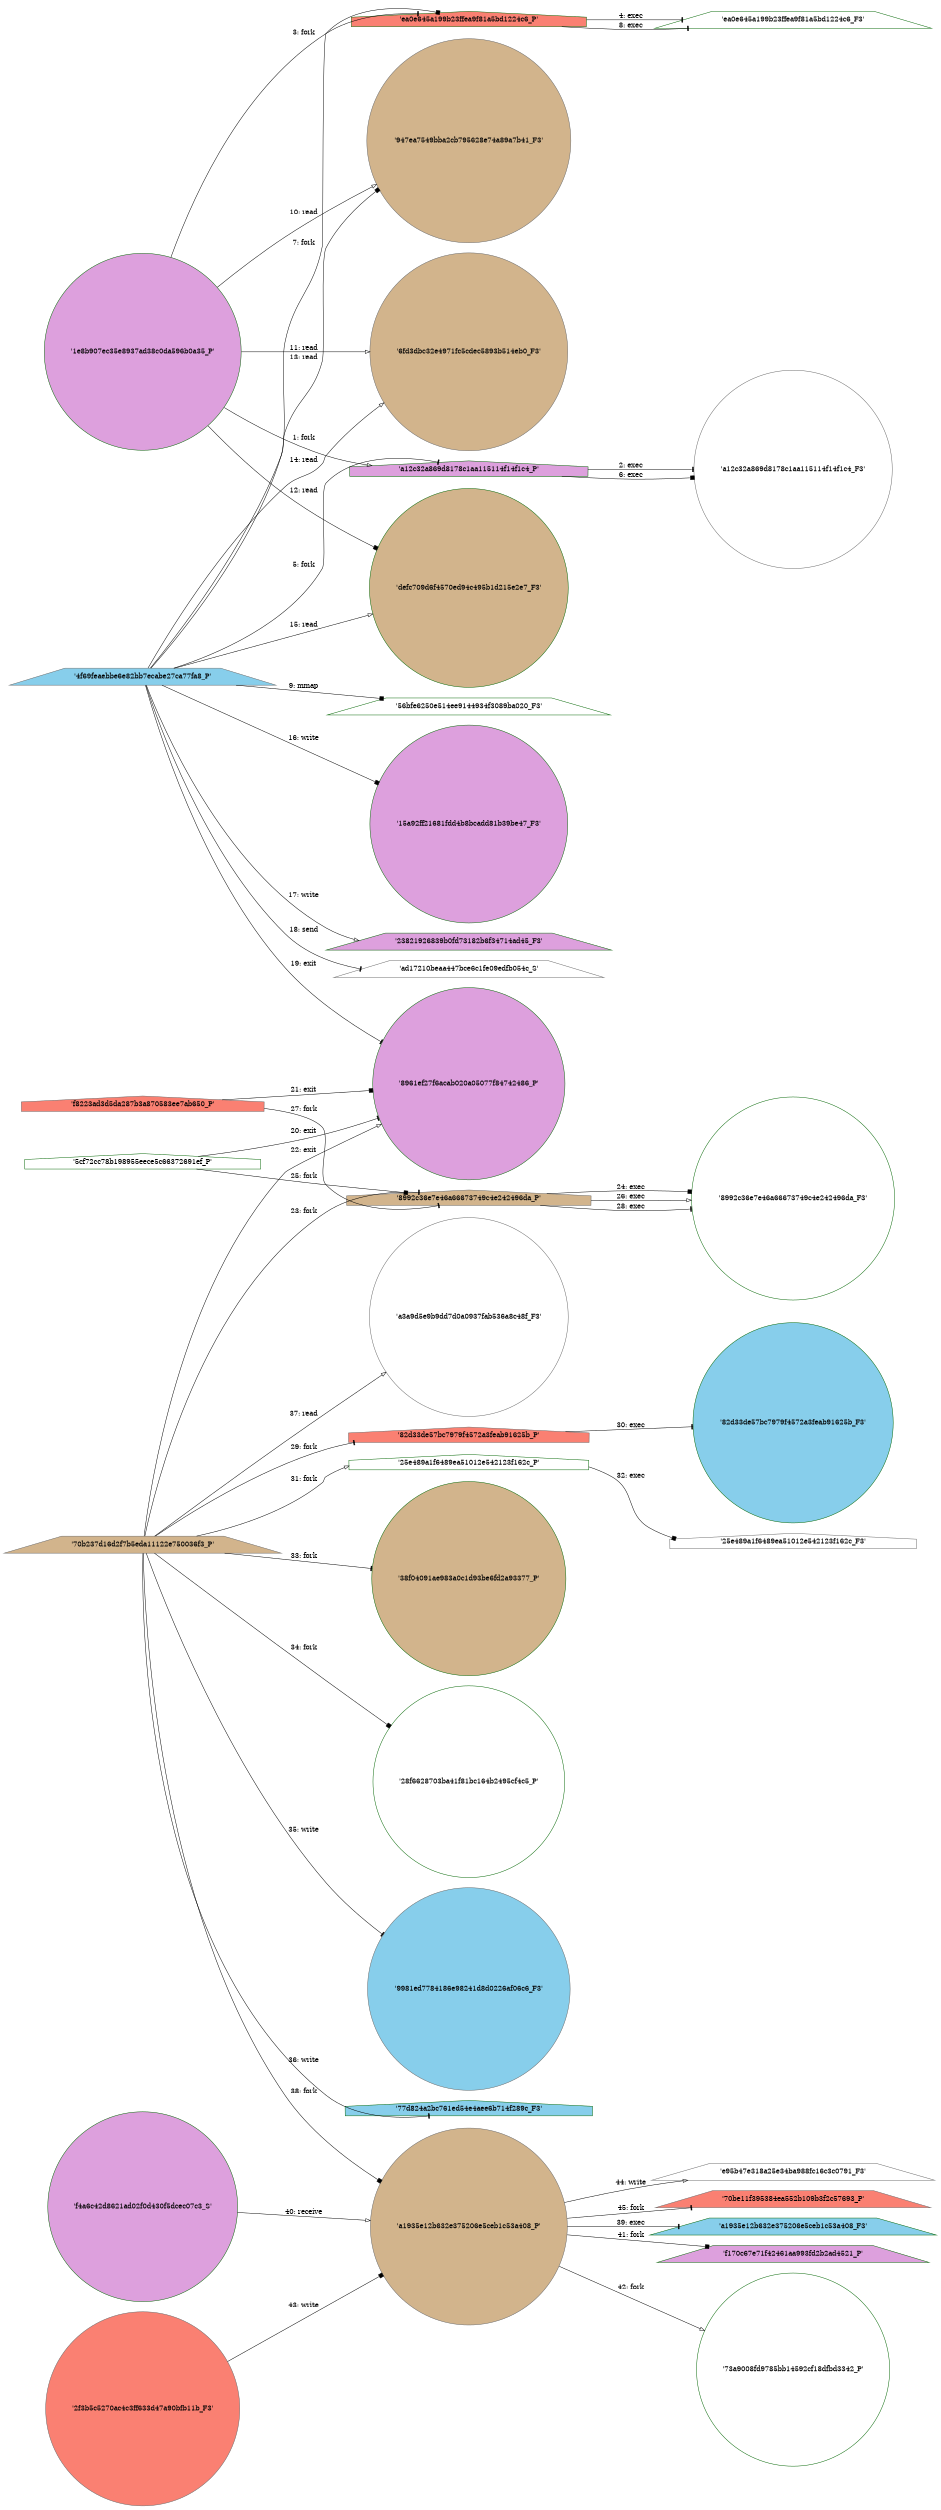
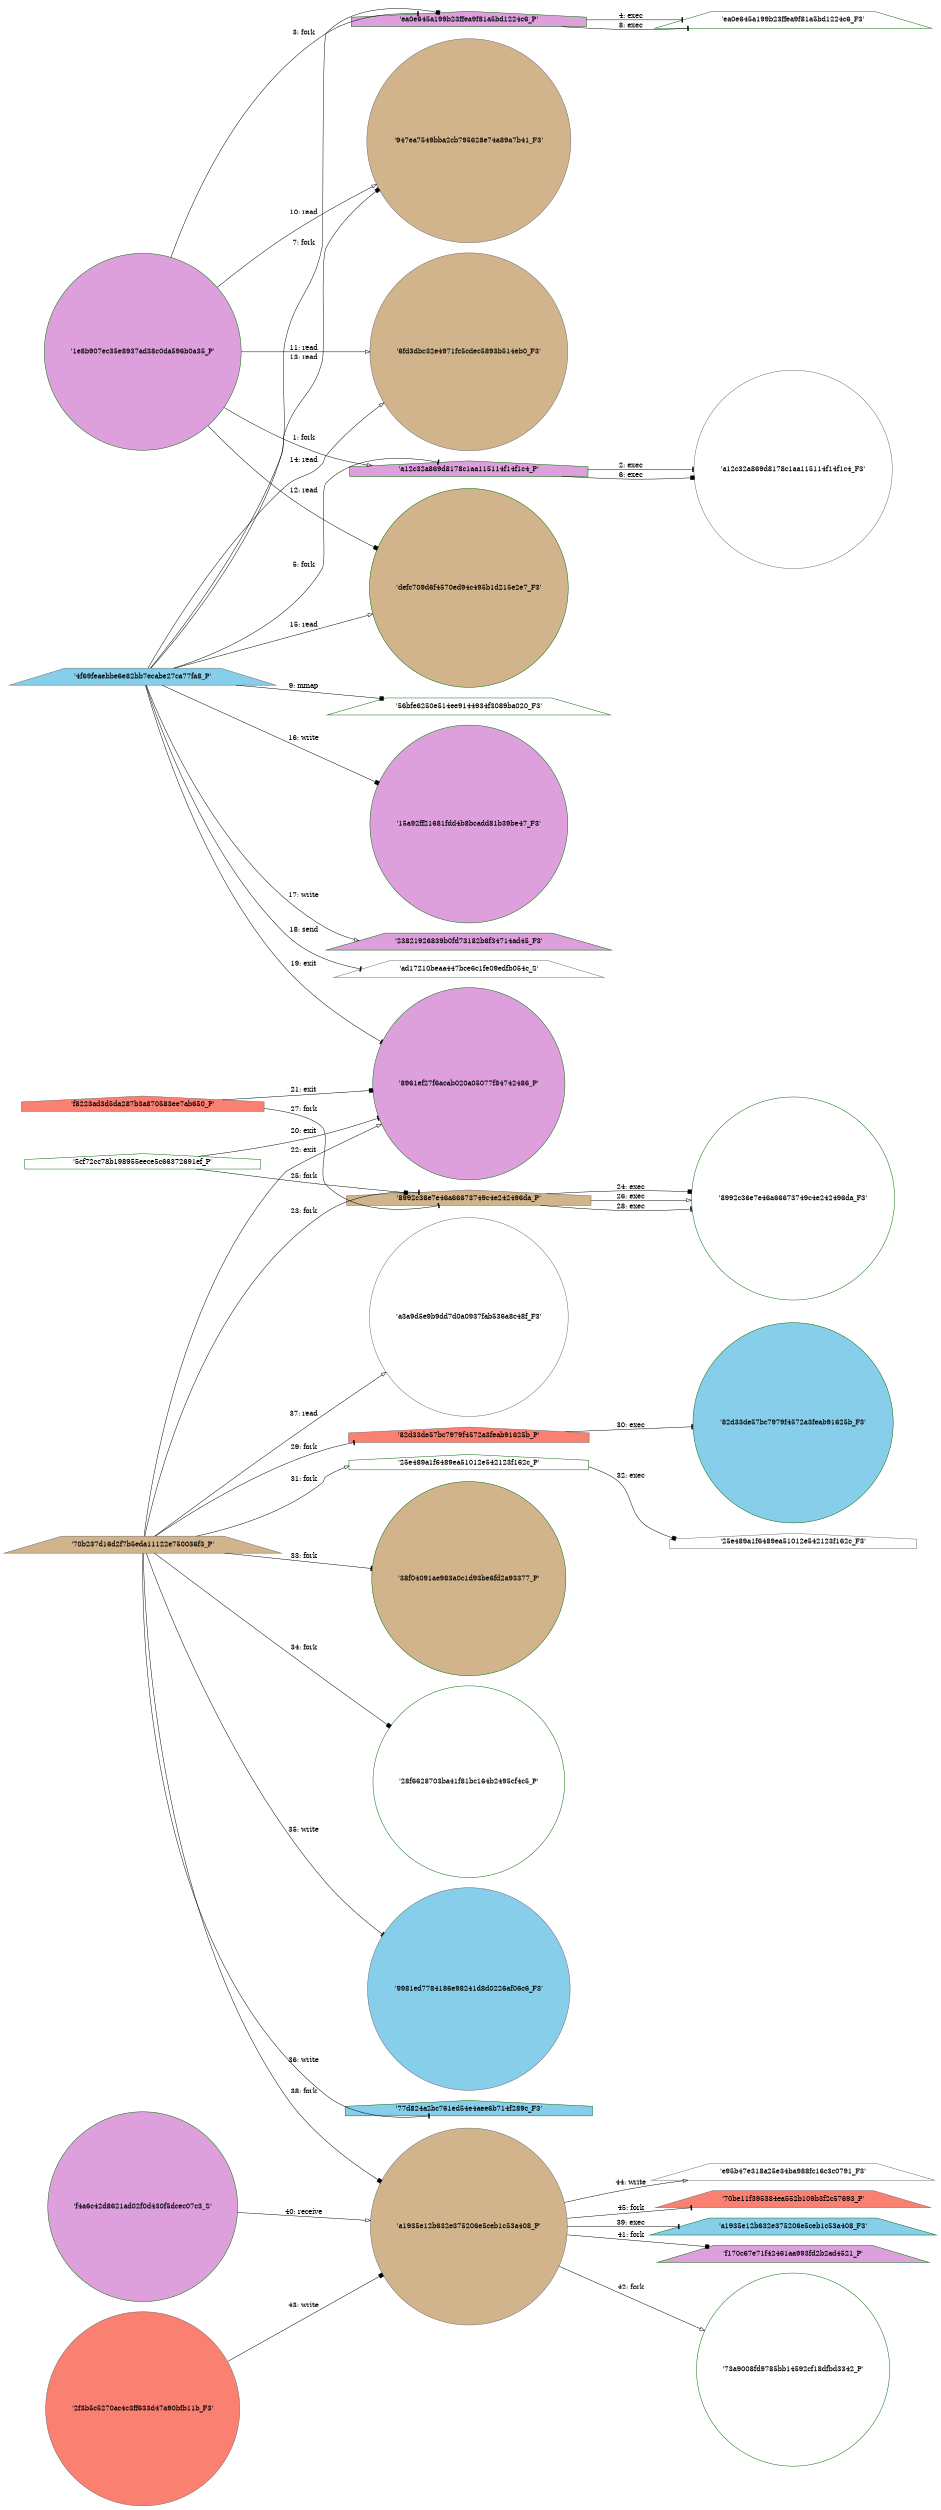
  digraph {
    engine=neato
    fixedsize=false
    fontsize=10
    nodesep=0.3
    rankdir=LR
    ranksep=0
    splines=true
    node [color=darkgreen fillcolor=white node_type=Process shape=circle style=filled]
    edge [arrowhead=tee]
    "'1e8b907ec35e8937ad38c0da596b0a35_P'" [fillcolor=plum]
    "'a12c32a869d8178c1aa115114f14f1c4_P'" [fillcolor=plum shape=house]
-   "'ea0e645a199b23ffea9f81a5bd1224c6_P'" [fillcolor=salmon shape=house]
+   "'ea0e645a199b23ffea9f81a5bd1224c6_P'" [fillcolor=plum shape=house]
    "'947ea7549bba2cb795628e74a89a7b41_F3'" [color=gray40 fillcolor=tan node_type=file]
    "'6fd3dbc32e4971fc5cdec5893b514eb0_F3'" [color=gray40 fillcolor=tan node_type=file]
    "'defc709d6f4570ed94c495b1d215e2e7_F3'" [fillcolor=tan node_type=file]
    "'a12c32a869d8178c1aa115114f14f1c4_F3'" [color=gray40 node_type=File]
    "'ea0e645a199b23ffea9f81a5bd1224c6_F3'" [node_type=File shape=trapezium]
    "'4f69feaebbe6e82bb7ecabe27ca77fa8_P'" [color=gray40 fillcolor=skyblue shape=trapezium]
    "'56bfe6250e514ee9144934f3089ba020_F3'" [node_type=file shape=trapezium]
    "'15a92ff21681fdd4b8bcadd81b39be47_F3'" [fillcolor=plum node_type=file]
    "'23821926839b0fd73182b6f34714ad45_F3'" [fillcolor=plum node_type=file shape=trapezium]
    "'ad17210beaa447bce6c1fe09edfb054c_S'" [color=gray40 node_type=Socket shape=trapezium]
    "'8961ef27f6acab020a05077f84742486_P'" [fillcolor=plum]
    "'5cf72cc78b198955eece5c66372691ef_P'" [shape=house]
    "'8992c36e7e46a66673749c4e242496da_P'" [color=gray40 fillcolor=tan shape=house]
    "'8992c36e7e46a66673749c4e242496da_F3'" [node_type=File]
    "'f8223ad3d5da287b3a870583ee7ab650_P'" [color=gray40 fillcolor=salmon shape=house]
    "'70b237d16d2f7b5eda11122e750036f3_P'" [color=gray40 fillcolor=tan shape=trapezium]
    "'82d33de57bc7979f4572a3feab91625b_P'" [color=gray40 fillcolor=salmon shape=house]
    "'25e489a1f6489ea51012e542123f162c_P'" [shape=house]
    "'38f04091ae983a0c1d93be6fd2a93377_P'" [fillcolor=tan]
    "'28f6628703ba41f81bc164b2495cf4c5_P'"
    "'9981ed7784186e98241d8d0226af06c6_F3'" [color=gray40 fillcolor=skyblue node_type=file]
    "'77d824a2bc761ed54e4aee6b714f289c_F3'" [fillcolor=skyblue node_type=file shape=house]
    "'a3a9d5e9b9dd7d0a0937fab536a8c48f_F3'" [color=gray40 node_type=file]
    "'a1935e12b632e375206e5ceb1c53a408_P'" [color=gray40 fillcolor=tan]
    "'82d33de57bc7979f4572a3feab91625b_F3'" [fillcolor=skyblue node_type=File]
    "'25e489a1f6489ea51012e542123f162c_F3'" [color=gray40 node_type=File shape=house]
    "'a1935e12b632e375206e5ceb1c53a408_F3'" [fillcolor=skyblue node_type=File shape=trapezium]
    "'f170c67e71f42461aa993fd2b2ad4521_P'" [fillcolor=plum shape=trapezium]
    "'73a9008fd9785bb14592cf18dfbd3342_P'"
    "'e95b47e318a25e34ba988fc16c3c0791_F3'" [color=gray40 node_type=file shape=trapezium]
    "'70be11f395384ea552b109b3f2c57693_P'" [color=gray40 fillcolor=salmon shape=trapezium]
    "'2f3b5c5270ac4c3ff633d47a90bfb11b_F3'" [color=gray40 fillcolor=salmon node_type=file]
    "'f4a6c42d8621ad02f0d430f5dcec07c3_S'" [fillcolor=plum node_type=Socket]
    "'1e8b907ec35e8937ad38c0da596b0a35_P'" -> "'a12c32a869d8178c1aa115114f14f1c4_P'" [arrowhead=onormal label="1: fork"]
    "'1e8b907ec35e8937ad38c0da596b0a35_P'" -> "'ea0e645a199b23ffea9f81a5bd1224c6_P'" [label="3: fork"]
    "'1e8b907ec35e8937ad38c0da596b0a35_P'" -> "'947ea7549bba2cb795628e74a89a7b41_F3'" [arrowhead=onormal label="10: read"]
    "'1e8b907ec35e8937ad38c0da596b0a35_P'" -> "'6fd3dbc32e4971fc5cdec5893b514eb0_F3'" [arrowhead=onormal label="11: read"]
    "'1e8b907ec35e8937ad38c0da596b0a35_P'" -> "'defc709d6f4570ed94c495b1d215e2e7_F3'" [arrowhead=box label="12: read"]
    "'a12c32a869d8178c1aa115114f14f1c4_P'" -> "'a12c32a869d8178c1aa115114f14f1c4_F3'" [label="2: exec"]
    "'a12c32a869d8178c1aa115114f14f1c4_P'" -> "'a12c32a869d8178c1aa115114f14f1c4_F3'" [arrowhead=box label="6: exec"]
    "'ea0e645a199b23ffea9f81a5bd1224c6_P'" -> "'ea0e645a199b23ffea9f81a5bd1224c6_F3'" [label="4: exec"]
    "'ea0e645a199b23ffea9f81a5bd1224c6_P'" -> "'ea0e645a199b23ffea9f81a5bd1224c6_F3'" [label="8: exec"]
    "'4f69feaebbe6e82bb7ecabe27ca77fa8_P'" -> "'a12c32a869d8178c1aa115114f14f1c4_P'" [label="5: fork"]
    "'4f69feaebbe6e82bb7ecabe27ca77fa8_P'" -> "'ea0e645a199b23ffea9f81a5bd1224c6_P'" [arrowhead=box label="7: fork"]
    "'4f69feaebbe6e82bb7ecabe27ca77fa8_P'" -> "'947ea7549bba2cb795628e74a89a7b41_F3'" [arrowhead=box label="13: read"]
    "'4f69feaebbe6e82bb7ecabe27ca77fa8_P'" -> "'6fd3dbc32e4971fc5cdec5893b514eb0_F3'" [arrowhead=onormal label="14: read"]
    "'4f69feaebbe6e82bb7ecabe27ca77fa8_P'" -> "'defc709d6f4570ed94c495b1d215e2e7_F3'" [arrowhead=onormal label="15: read"]
    "'4f69feaebbe6e82bb7ecabe27ca77fa8_P'" -> "'56bfe6250e514ee9144934f3089ba020_F3'" [arrowhead=box label="9: mmap"]
    "'4f69feaebbe6e82bb7ecabe27ca77fa8_P'" -> "'15a92ff21681fdd4b8bcadd81b39be47_F3'" [arrowhead=box label="16: write"]
    "'4f69feaebbe6e82bb7ecabe27ca77fa8_P'" -> "'23821926839b0fd73182b6f34714ad45_F3'" [arrowhead=onormal label="17: write"]
    "'4f69feaebbe6e82bb7ecabe27ca77fa8_P'" -> "'ad17210beaa447bce6c1fe09edfb054c_S'" [label="18: send"]
    "'4f69feaebbe6e82bb7ecabe27ca77fa8_P'" -> "'8961ef27f6acab020a05077f84742486_P'" [label="19: exit"]
    "'5cf72cc78b198955eece5c66372691ef_P'" -> "'8961ef27f6acab020a05077f84742486_P'" [label="20: exit"]
    "'5cf72cc78b198955eece5c66372691ef_P'" -> "'8992c36e7e46a66673749c4e242496da_P'" [arrowhead=box label="25: fork"]
    "'8992c36e7e46a66673749c4e242496da_P'" -> "'8992c36e7e46a66673749c4e242496da_F3'" [arrowhead=box label="24: exec"]
    "'8992c36e7e46a66673749c4e242496da_P'" -> "'8992c36e7e46a66673749c4e242496da_F3'" [arrowhead=onormal label="26: exec"]
    "'8992c36e7e46a66673749c4e242496da_P'" -> "'8992c36e7e46a66673749c4e242496da_F3'" [label="28: exec"]
    "'f8223ad3d5da287b3a870583ee7ab650_P'" -> "'8961ef27f6acab020a05077f84742486_P'" [arrowhead=box label="21: exit"]
    "'f8223ad3d5da287b3a870583ee7ab650_P'" -> "'8992c36e7e46a66673749c4e242496da_P'" [label="27: fork"]
    "'70b237d16d2f7b5eda11122e750036f3_P'" -> "'8961ef27f6acab020a05077f84742486_P'" [arrowhead=onormal label="22: exit"]
    "'70b237d16d2f7b5eda11122e750036f3_P'" -> "'8992c36e7e46a66673749c4e242496da_P'" [label="23: fork"]
    "'70b237d16d2f7b5eda11122e750036f3_P'" -> "'82d33de57bc7979f4572a3feab91625b_P'" [label="29: fork"]
    "'70b237d16d2f7b5eda11122e750036f3_P'" -> "'25e489a1f6489ea51012e542123f162c_P'" [arrowhead=onormal label="31: fork"]
    "'70b237d16d2f7b5eda11122e750036f3_P'" -> "'38f04091ae983a0c1d93be6fd2a93377_P'" [label="33: fork"]
    "'70b237d16d2f7b5eda11122e750036f3_P'" -> "'28f6628703ba41f81bc164b2495cf4c5_P'" [arrowhead=box label="34: fork"]
    "'70b237d16d2f7b5eda11122e750036f3_P'" -> "'9981ed7784186e98241d8d0226af06c6_F3'" [label="35: write"]
    "'70b237d16d2f7b5eda11122e750036f3_P'" -> "'77d824a2bc761ed54e4aee6b714f289c_F3'" [label="36: write"]
    "'70b237d16d2f7b5eda11122e750036f3_P'" -> "'a3a9d5e9b9dd7d0a0937fab536a8c48f_F3'" [arrowhead=onormal label="37: read"]
    "'70b237d16d2f7b5eda11122e750036f3_P'" -> "'a1935e12b632e375206e5ceb1c53a408_P'" [arrowhead=box label="38: fork"]
    "'82d33de57bc7979f4572a3feab91625b_P'" -> "'82d33de57bc7979f4572a3feab91625b_F3'" [label="30: exec"]
    "'25e489a1f6489ea51012e542123f162c_P'" -> "'25e489a1f6489ea51012e542123f162c_F3'" [arrowhead=box label="32: exec"]
    "'a1935e12b632e375206e5ceb1c53a408_P'" -> "'a1935e12b632e375206e5ceb1c53a408_F3'" [label="39: exec"]
    "'a1935e12b632e375206e5ceb1c53a408_P'" -> "'f170c67e71f42461aa993fd2b2ad4521_P'" [arrowhead=box label="41: fork"]
    "'a1935e12b632e375206e5ceb1c53a408_P'" -> "'73a9008fd9785bb14592cf18dfbd3342_P'" [arrowhead=onormal label="42: fork"]
    "'a1935e12b632e375206e5ceb1c53a408_P'" -> "'e95b47e318a25e34ba988fc16c3c0791_F3'" [arrowhead=onormal label="44: write"]
    "'a1935e12b632e375206e5ceb1c53a408_P'" -> "'70be11f395384ea552b109b3f2c57693_P'" [label="45: fork"]
    "'2f3b5c5270ac4c3ff633d47a90bfb11b_F3'" -> "'a1935e12b632e375206e5ceb1c53a408_P'" [arrowhead=box label="43: write"]
    "'f4a6c42d8621ad02f0d430f5dcec07c3_S'" -> "'a1935e12b632e375206e5ceb1c53a408_P'" [arrowhead=onormal label="40: receive"]
  }
